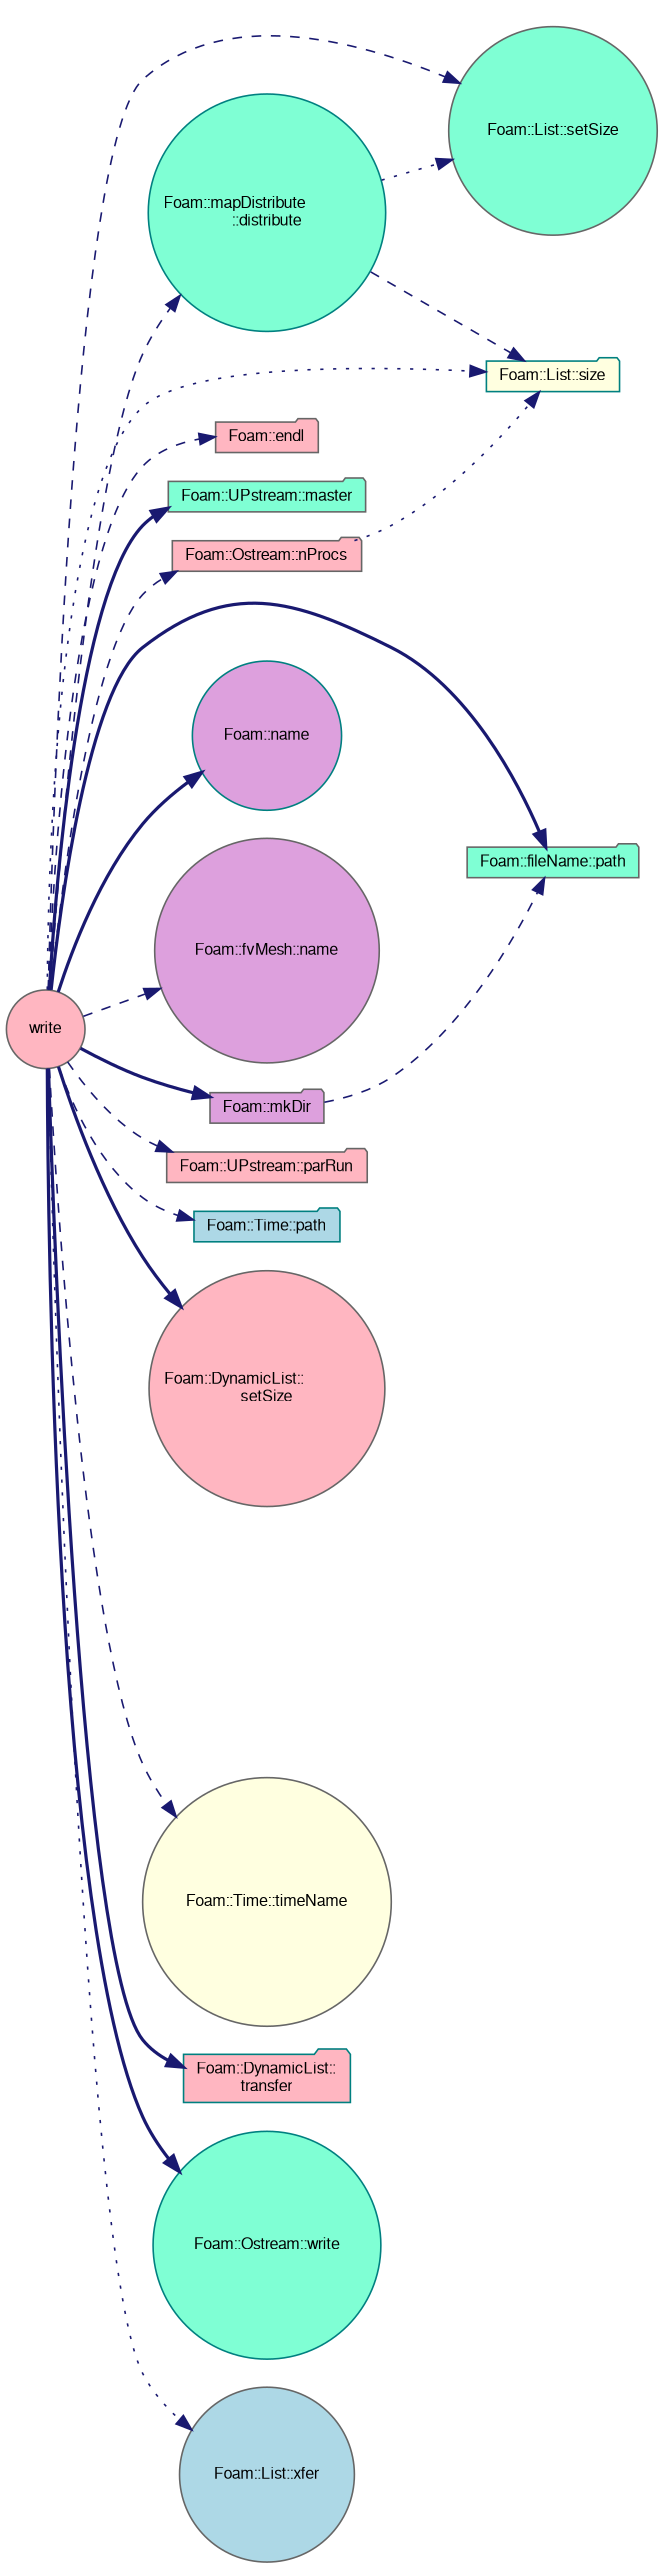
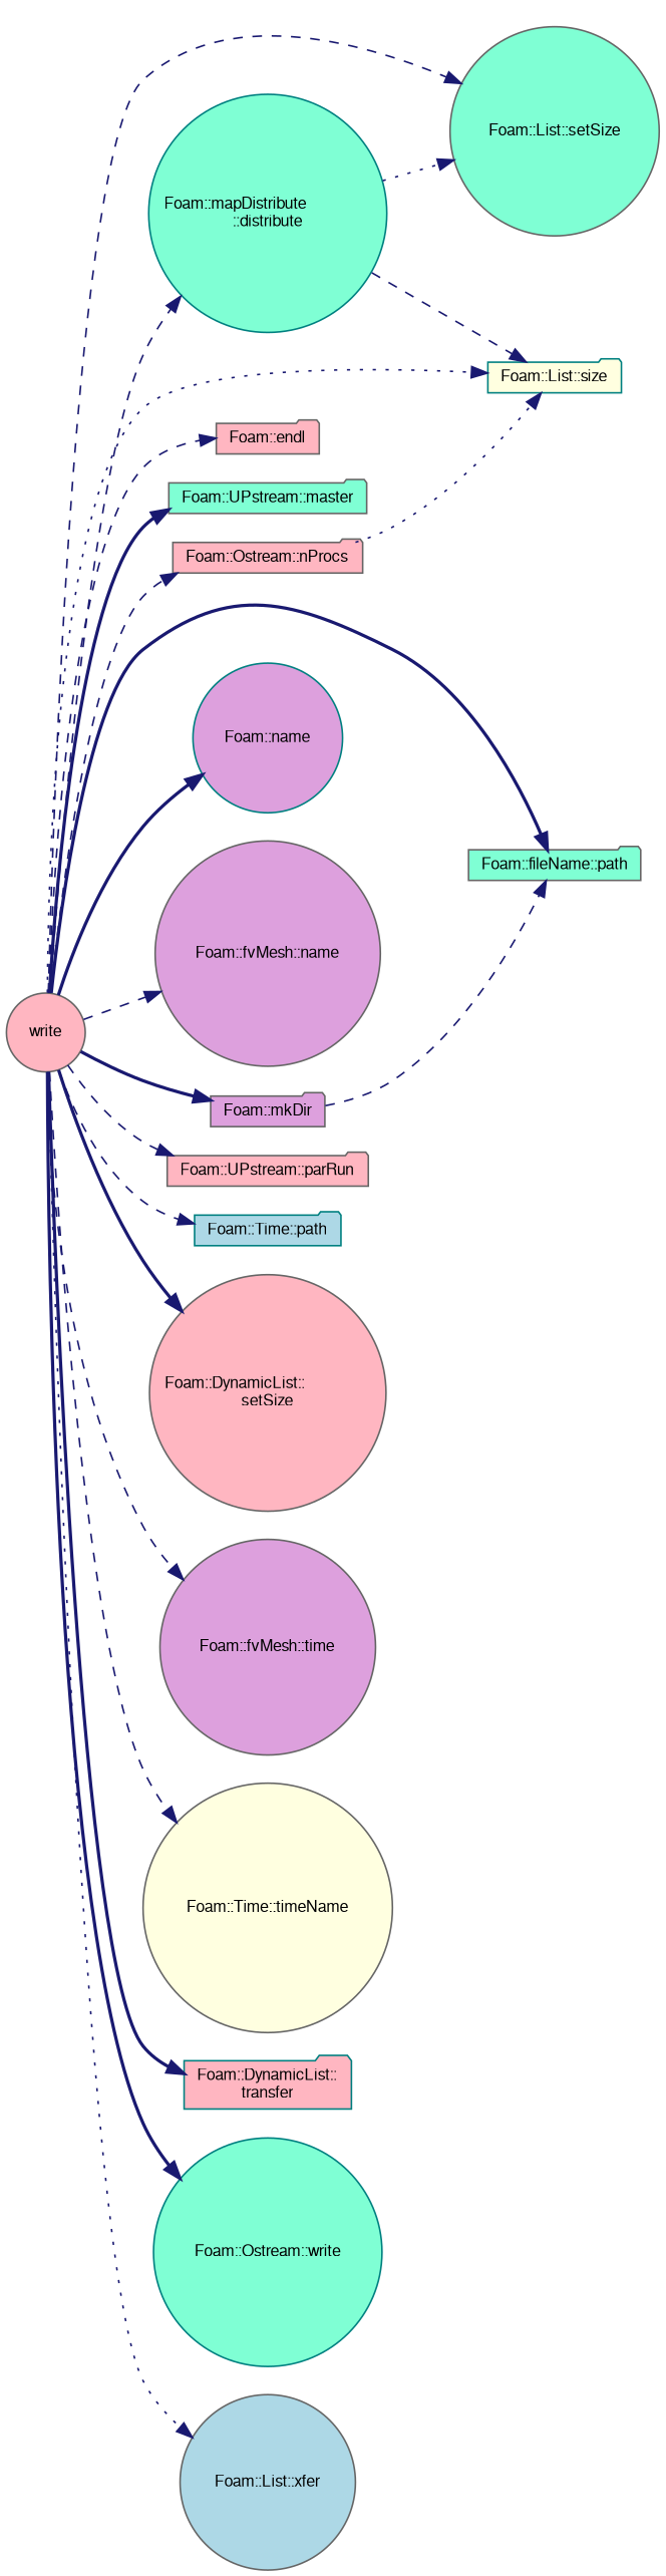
  digraph {
    rankdir=LR
    node [color=gray40 fillcolor=lightpink fontname=FreeSans fontsize=10 shape=circle style=filled]
    edge [color=midnightblue fontname=FreeSans fontsize=10 labelfontname=FreeSans labelfontsize=10 style=dashed]
    n1 [fontcolor=black height=0.2 label=write width=0.4]
    n2 [color=teal fillcolor=aquamarine height=0.2 label="Foam::mapDistribute\l::distribute" width=0.4]
    n3 [fillcolor=aquamarine height=0.2 label="Foam::List::setSize" width=0.4]
    n4 [color=teal fillcolor=lightyellow height=0.2 label="Foam::List::size" shape=folder width=0.4]
    n5 [height=0.2 label="Foam::endl" shape=folder width=0.4]
    n6 [fillcolor=aquamarine height=0.2 label="Foam::UPstream::master" shape=folder width=0.4]
    n7 [fillcolor=plum height=0.2 label="Foam::mkDir" shape=folder width=0.4]
    n8 [fillcolor=aquamarine height=0.2 label="Foam::fileName::path" shape=folder width=0.4]
    n9 [color=teal fillcolor=plum height=0.2 label="Foam::name" width=0.4]
    n10 [fillcolor=plum height=0.2 label="Foam::fvMesh::name" width=0.4]
    n11 [height=0.2 label="Foam::Ostream::nProcs" shape=folder width=0.4]
    n12 [height=0.2 label="Foam::UPstream::parRun" shape=folder width=0.4]
    n13 [color=teal fillcolor=lightblue height=0.2 label="Foam::Time::path" shape=folder width=0.4]
    n14 [height=0.2 label="Foam::DynamicList::\lsetSize" width=0.4]
+   n15 [fillcolor=plum height=0.2 label="Foam::fvMesh::time" width=0.4]
    n16 [fillcolor=lightyellow height=0.2 label="Foam::Time::timeName" width=0.4]
    n17 [color=teal height=0.2 label="Foam::DynamicList::\ltransfer" shape=folder width=0.4]
    n18 [color=teal fillcolor=aquamarine height=0.2 label="Foam::Ostream::write" width=0.4]
    n19 [fillcolor=lightblue height=0.2 label="Foam::List::xfer" width=0.4]
    n1 -> n2
    n1 -> n3
    n1 -> n4 [style=dotted]
    n1 -> n5
    n1 -> n6 [style=bold]
    n1 -> n7 [style=bold]
    n1 -> n8 [style=bold]
    n1 -> n9 [style=bold]
    n1 -> n10
    n1 -> n11
    n1 -> n12
    n1 -> n13
    n1 -> n14 [style=bold]
+   n1 -> n15
    n1 -> n16
    n1 -> n17 [style=bold]
    n1 -> n18 [style=bold]
    n1 -> n19 [style=dotted]
    n2 -> n3 [style=dotted]
    n2 -> n4
    n7 -> n8
    n11 -> n4 [style=dotted]
  }
